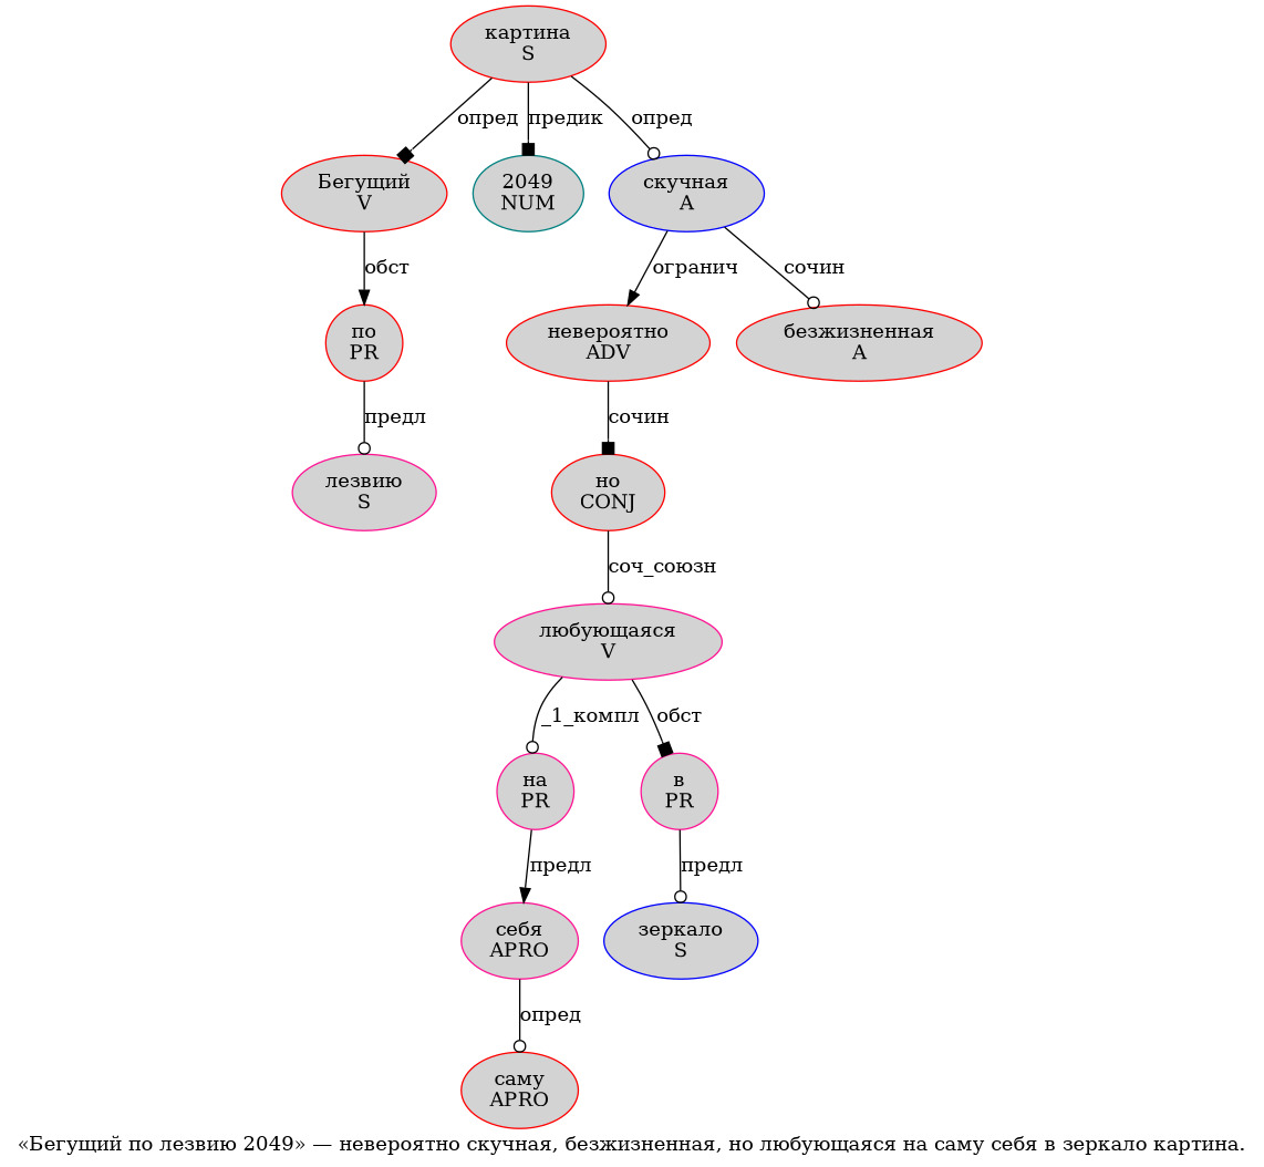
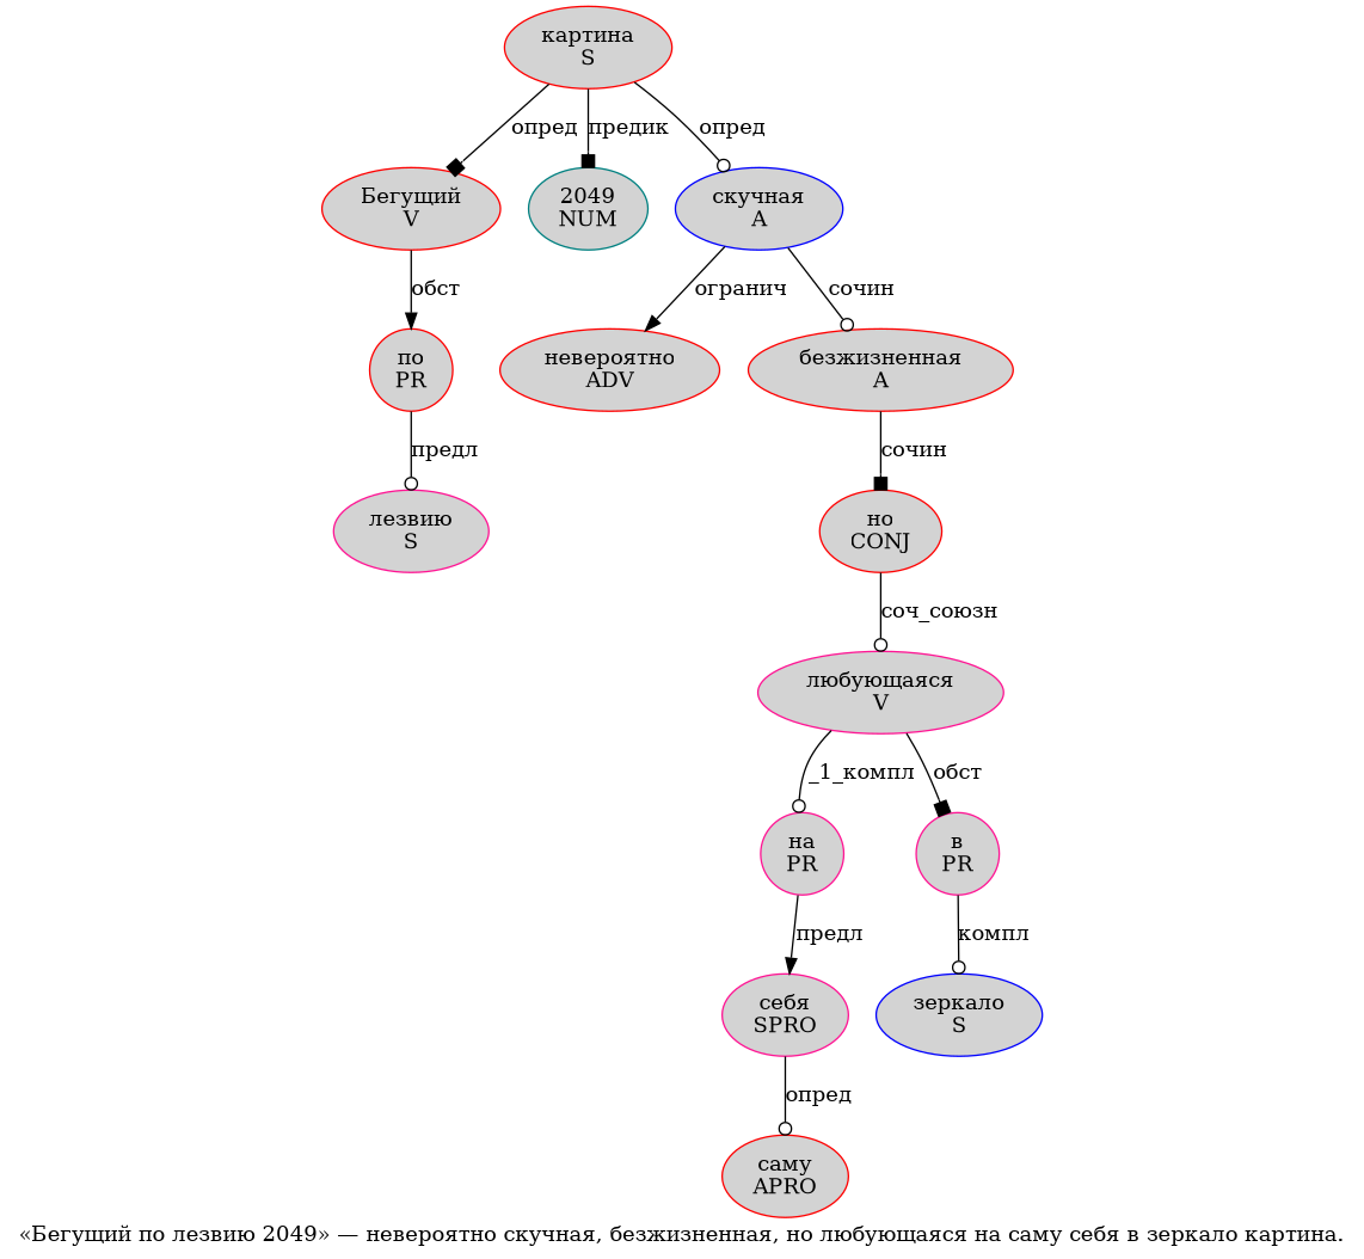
  digraph {
    label="«Бегущий по лезвию 2049» — невероятно скучная, безжизненная, но любующаяся на саму себя в зеркало картина."
    node [color=red fillcolor=lightgray penwidth=1 shape=ellipse style=filled]
    edge [arrowhead=odot]
    n1 [label="Бегущий\nV"]
    n2 [label="по\nPR"]
    n3 [color=deeppink label="лезвию\nS"]
    n4 [color=teal label="2049\nNUM"]
    n5 [label="невероятно\nADV"]
    n6 [color=blue label="скучная\nA"]
    n7 [label="безжизненная\nA"]
    n8 [label="но\nCONJ"]
    n9 [color=deeppink label="любующаяся\nV"]
    n10 [color=deeppink label="на\nPR"]
    n11 [color=deeppink label="в\nPR"]
-   n12 [color=deeppink label="себя\nAPRO"]
+   n12 [color=deeppink label="себя\nSPRO"]
    n13 [color=blue label="зеркало\nS"]
    n14 [label="саму\nAPRO"]
    n15 [label="картина\nS"]
    n1 -> n2 [arrowhead=normal label="обст"]
    n2 -> n3 [label="предл"]
    n6 -> n5 [arrowhead=normal label="огранич"]
    n6 -> n7 [label="сочин"]
-   n5 -> n8 [arrowhead=box label="сочин"]
+   n7 -> n8 [arrowhead=box label="сочин"]
    n8 -> n9 [label="соч_союзн"]
    n9 -> n10 [label="_1_компл"]
    n9 -> n11 [arrowhead=box label="обст"]
    n10 -> n12 [arrowhead=normal label="предл"]
-   n11 -> n13 [label="предл"]
+   n11 -> n13 [label="компл"]
    n12 -> n14 [label="опред"]
    n15 -> n1 [arrowhead=box label="опред"]
    n15 -> n4 [arrowhead=box label="предик"]
    n15 -> n6 [label="опред"]
  }
